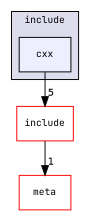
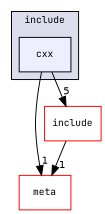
  digraph {
    compound=true
    fontname="JetBrains Mono"
    node [fillcolor=white fontname="JetBrains Mono" fontsize=10 shape=box style=filled color=red]
    edge [fontname="JetBrains Mono" headlabel=1 labeldistance=1.5 labelfontname=Helvetica labelfontsize=10]
    n1 [fillcolor="#eeeeff" label=cxx pencolor=black color=""]
    n2 [label=meta]
    n3 [label=include]
    subgraph cluster_1 {
      bgcolor="#ddddee"
      fontsize=10
      label=include
      pencolor=black
      n1
    }
+   n1 -> n2
    n1 -> n3 [headlabel=5]
    n3 -> n2
  }
